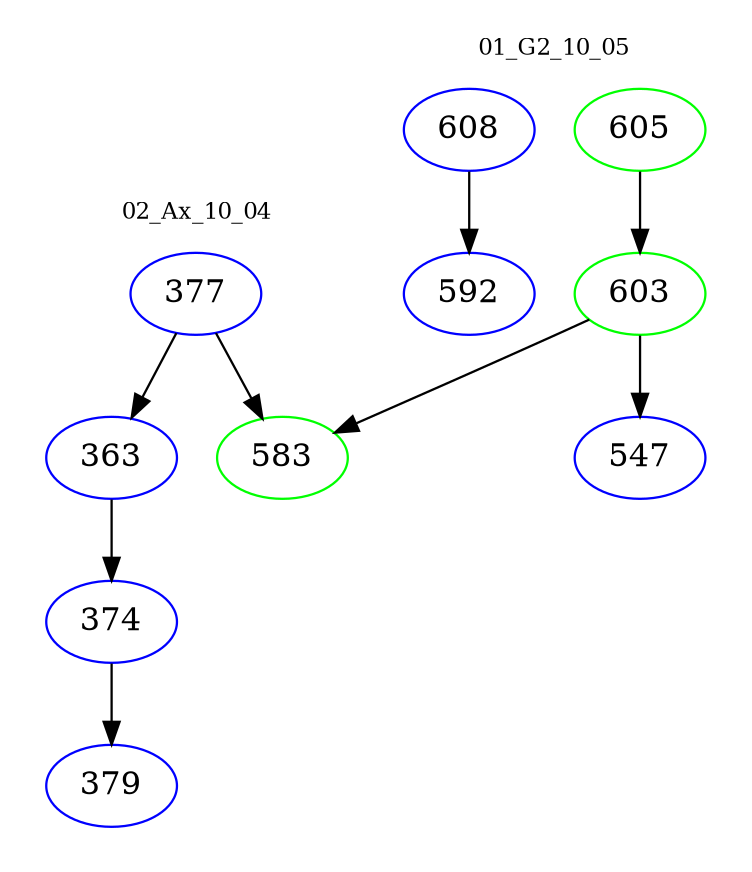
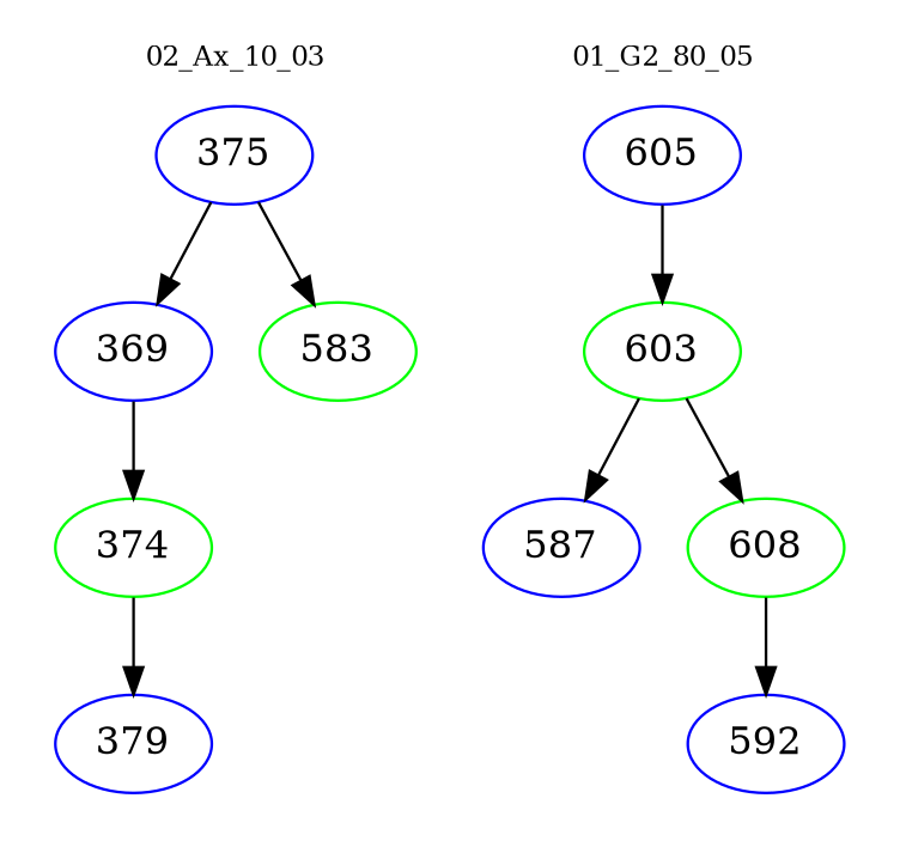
  digraph {
    node [color=blue]
    edge [color=black]
-   n1 [label=377]
-   n2 [label=363]
+   n1 [label=375]
+   n2 [label=369]
    n3 [color=green label=583]
-   n4 [label=374]
+   n4 [color=green label=374]
    n5 [label=379]
    n6 [color=green label=603]
-   n7 [label=547]
-   n8 [color=green label=605]
-   n9 [label=608]
+   n7 [label=587]
+   n8 [label=605]
+   n9 [color=green label=608]
    n10 [label=592]
    subgraph cluster_1 {
      color=white
      fontsize=10
-     label="02_Ax_10_04"
+     label="02_Ax_10_03"
      n1
      n2
      n3
      n4
      n5
    }
    subgraph cluster_2 {
      color=white
      fontsize=10
-     label="01_G2_10_05"
+     label="01_G2_80_05"
      n6
      n7
      n8
      n9
      n10
    }
    n1 -> n2
    n1 -> n3
    n2 -> n4
    n4 -> n5
    n6 -> n7
-   n6 -> n3
+   n6 -> n9
    n8 -> n6
    n9 -> n10
  }
